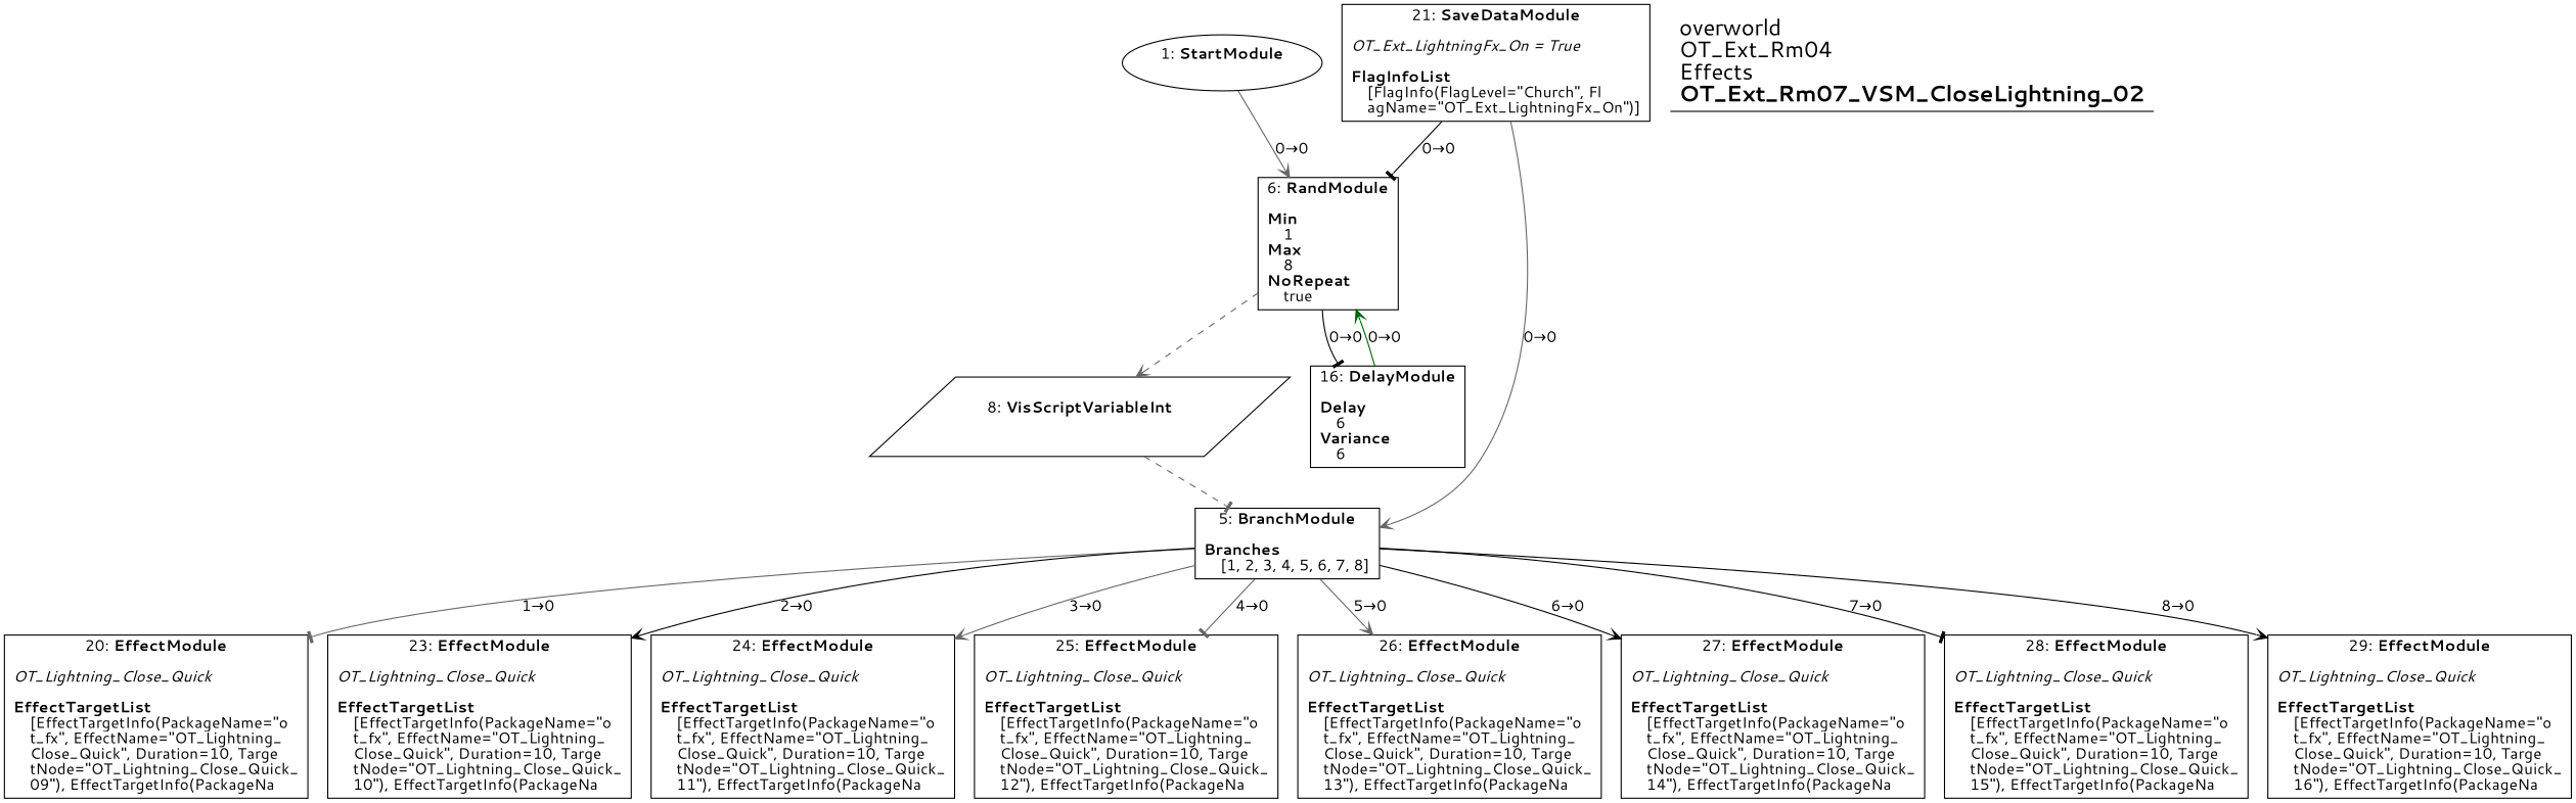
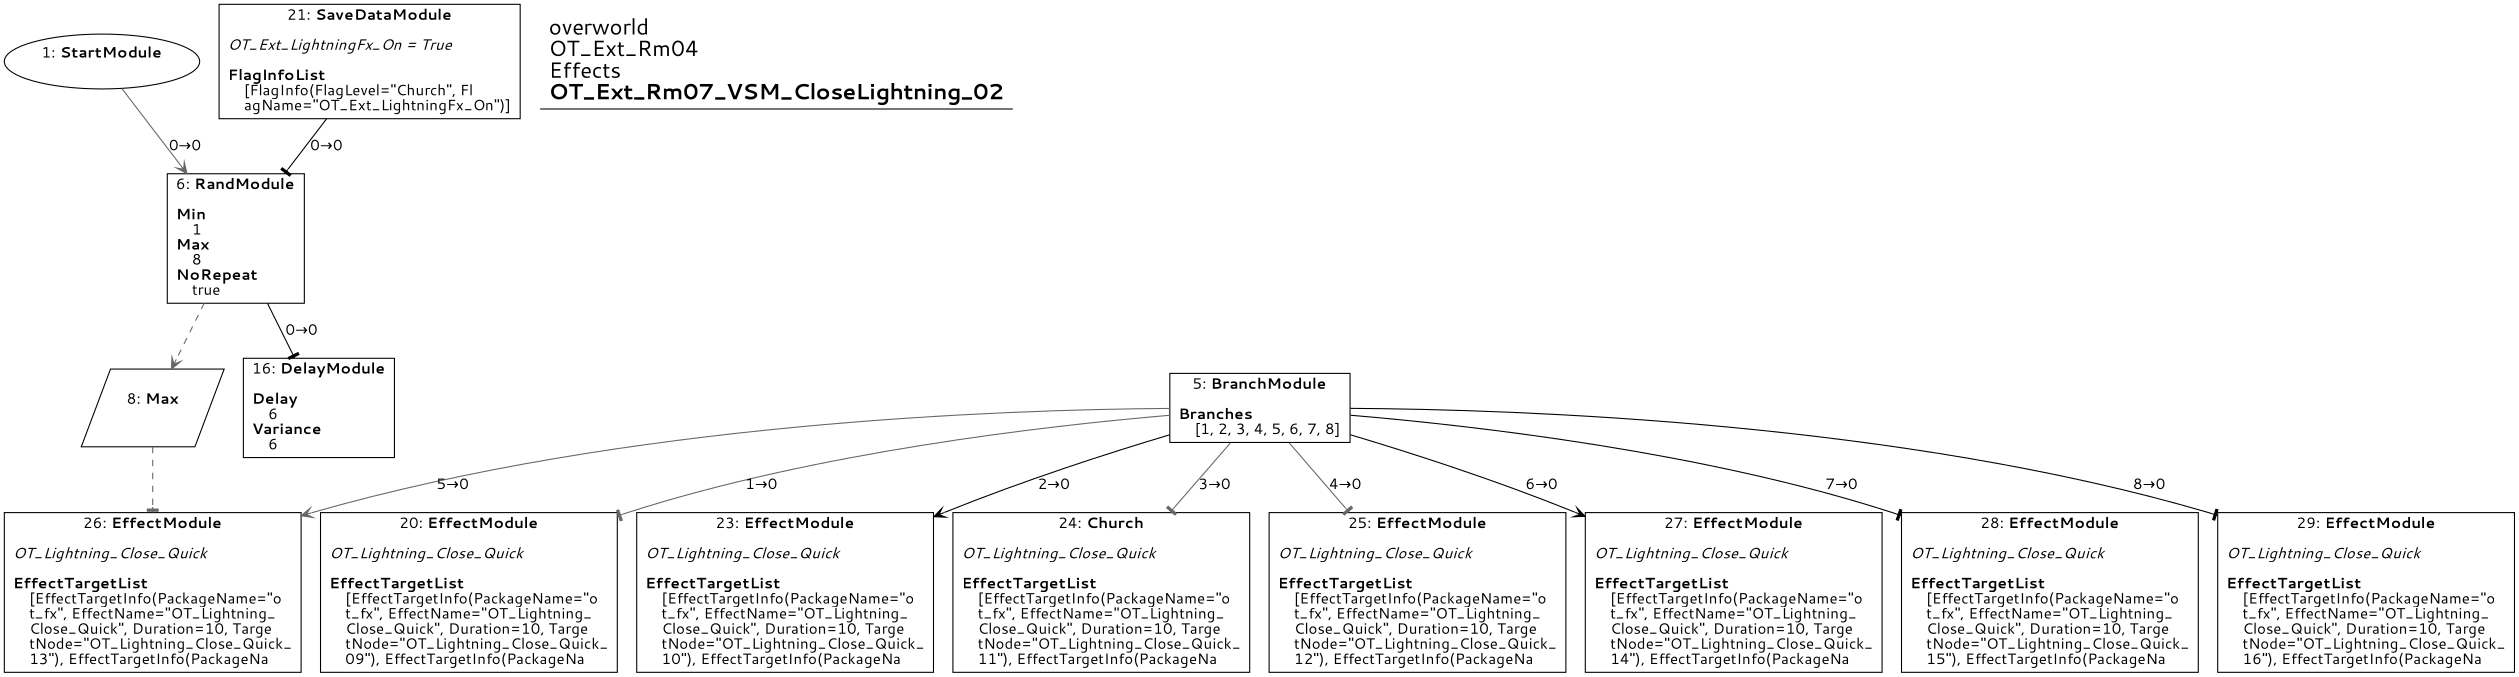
  digraph {
    fontname="Segoe UI"
    splines=spline
    node [fontname="Segoe UI" shape=box]
    edge [arrowhead=vee color=gray40 fontname="Segoe UI"]
    n1 [label=<1: <b>StartModule</b><br/><br/>> shape=oval]
    n2 [label=<6: <b>RandModule</b><br/><br/><b>Min</b><br align="left"/>    1<br align="left"/><b>Max</b><br align="left"/>    8<br align="left"/><b>NoRepeat</b><br align="left"/>    true<br align="left"/>>]
-   n3 [label=<8: <b>VisScriptVariableInt</b><br/><br/>> shape=parallelogram]
+   n3 [label=<8: <b>Max</b><br/><br/>> shape=parallelogram]
    n4 [label=<16: <b>DelayModule</b><br/><br/><b>Delay</b><br align="left"/>    6<br align="left"/><b>Variance</b><br align="left"/>    6<br align="left"/>>]
    n5 [label=<5: <b>BranchModule</b><br/><br/><b>Branches</b><br align="left"/>    [1, 2, 3, 4, 5, 6, 7, 8]<br align="left"/>>]
    n6 [label=<21: <b>SaveDataModule</b><br/><br/><i>OT_Ext_LightningFx_On = True<br align="left"/></i><br align="left"/><b>FlagInfoList</b><br align="left"/>    [FlagInfo(FlagLevel=&quot;Church&quot;, Fl<br align="left"/>    agName=&quot;OT_Ext_LightningFx_On&quot;)]<br align="left"/>>]
    n7 [label=<20: <b>EffectModule</b><br/><br/><i>OT_Lightning_Close_Quick<br align="left"/></i><br align="left"/><b>EffectTargetList</b><br align="left"/>    [EffectTargetInfo(PackageName=&quot;o<br align="left"/>    t_fx&quot;, EffectName=&quot;OT_Lightning_<br align="left"/>    Close_Quick&quot;, Duration=10, Targe<br align="left"/>    tNode=&quot;OT_Lightning_Close_Quick_<br align="left"/>    09&quot;), EffectTargetInfo(PackageNa<br align="left"/>>]
    n8 [label=<23: <b>EffectModule</b><br/><br/><i>OT_Lightning_Close_Quick<br align="left"/></i><br align="left"/><b>EffectTargetList</b><br align="left"/>    [EffectTargetInfo(PackageName=&quot;o<br align="left"/>    t_fx&quot;, EffectName=&quot;OT_Lightning_<br align="left"/>    Close_Quick&quot;, Duration=10, Targe<br align="left"/>    tNode=&quot;OT_Lightning_Close_Quick_<br align="left"/>    10&quot;), EffectTargetInfo(PackageNa<br align="left"/>>]
-   n9 [label=<24: <b>EffectModule</b><br/><br/><i>OT_Lightning_Close_Quick<br align="left"/></i><br align="left"/><b>EffectTargetList</b><br align="left"/>    [EffectTargetInfo(PackageName=&quot;o<br align="left"/>    t_fx&quot;, EffectName=&quot;OT_Lightning_<br align="left"/>    Close_Quick&quot;, Duration=10, Targe<br align="left"/>    tNode=&quot;OT_Lightning_Close_Quick_<br align="left"/>    11&quot;), EffectTargetInfo(PackageNa<br align="left"/>>]
+   n9 [label=<24: <b>Church</b><br/><br/><i>OT_Lightning_Close_Quick<br align="left"/></i><br align="left"/><b>EffectTargetList</b><br align="left"/>    [EffectTargetInfo(PackageName=&quot;o<br align="left"/>    t_fx&quot;, EffectName=&quot;OT_Lightning_<br align="left"/>    Close_Quick&quot;, Duration=10, Targe<br align="left"/>    tNode=&quot;OT_Lightning_Close_Quick_<br align="left"/>    11&quot;), EffectTargetInfo(PackageNa<br align="left"/>>]
    n10 [label=<25: <b>EffectModule</b><br/><br/><i>OT_Lightning_Close_Quick<br align="left"/></i><br align="left"/><b>EffectTargetList</b><br align="left"/>    [EffectTargetInfo(PackageName=&quot;o<br align="left"/>    t_fx&quot;, EffectName=&quot;OT_Lightning_<br align="left"/>    Close_Quick&quot;, Duration=10, Targe<br align="left"/>    tNode=&quot;OT_Lightning_Close_Quick_<br align="left"/>    12&quot;), EffectTargetInfo(PackageNa<br align="left"/>>]
    n11 [label=<26: <b>EffectModule</b><br/><br/><i>OT_Lightning_Close_Quick<br align="left"/></i><br align="left"/><b>EffectTargetList</b><br align="left"/>    [EffectTargetInfo(PackageName=&quot;o<br align="left"/>    t_fx&quot;, EffectName=&quot;OT_Lightning_<br align="left"/>    Close_Quick&quot;, Duration=10, Targe<br align="left"/>    tNode=&quot;OT_Lightning_Close_Quick_<br align="left"/>    13&quot;), EffectTargetInfo(PackageNa<br align="left"/>>]
    n12 [label=<27: <b>EffectModule</b><br/><br/><i>OT_Lightning_Close_Quick<br align="left"/></i><br align="left"/><b>EffectTargetList</b><br align="left"/>    [EffectTargetInfo(PackageName=&quot;o<br align="left"/>    t_fx&quot;, EffectName=&quot;OT_Lightning_<br align="left"/>    Close_Quick&quot;, Duration=10, Targe<br align="left"/>    tNode=&quot;OT_Lightning_Close_Quick_<br align="left"/>    14&quot;), EffectTargetInfo(PackageNa<br align="left"/>>]
    n13 [label=<28: <b>EffectModule</b><br/><br/><i>OT_Lightning_Close_Quick<br align="left"/></i><br align="left"/><b>EffectTargetList</b><br align="left"/>    [EffectTargetInfo(PackageName=&quot;o<br align="left"/>    t_fx&quot;, EffectName=&quot;OT_Lightning_<br align="left"/>    Close_Quick&quot;, Duration=10, Targe<br align="left"/>    tNode=&quot;OT_Lightning_Close_Quick_<br align="left"/>    15&quot;), EffectTargetInfo(PackageNa<br align="left"/>>]
    n14 [label=<29: <b>EffectModule</b><br/><br/><i>OT_Lightning_Close_Quick<br align="left"/></i><br align="left"/><b>EffectTargetList</b><br align="left"/>    [EffectTargetInfo(PackageName=&quot;o<br align="left"/>    t_fx&quot;, EffectName=&quot;OT_Lightning_<br align="left"/>    Close_Quick&quot;, Duration=10, Targe<br align="left"/>    tNode=&quot;OT_Lightning_Close_Quick_<br align="left"/>    16&quot;), EffectTargetInfo(PackageNa<br align="left"/>>]
    n15 [label=<<font point-size="20">overworld<br align="left"/>OT_Ext_Rm04<br align="left"/>Effects<br align="left"/><b>OT_Ext_Rm07_VSM_CloseLightning_02</b><br align="left"/></font>> shape=underline]
    n1 -> n2 [label="0→0"]
    n2 -> n3 [style=dashed]
    n2 -> n4 [arrowhead=tee color=black label="0→0"]
-   n3 -> n5 [arrowhead=tee style=dashed]
-   n4 -> n2 [color=darkgreen label="0→0"]
+   n3 -> n11 [arrowhead=tee style=dashed]
    n5 -> n7 [arrowhead=tee label="1→0"]
    n5 -> n8 [color=black label="2→0"]
-   n5 -> n9 [label="3→0"]
+   n5 -> n9 [arrowhead=tee label="3→0"]
    n5 -> n10 [arrowhead=tee label="4→0"]
    n5 -> n11 [label="5→0"]
    n5 -> n12 [color=black label="6→0"]
    n5 -> n13 [arrowhead=tee color=black label="7→0"]
-   n5 -> n14 [color=black label="8→0"]
+   n5 -> n14 [arrowhead=tee color=black label="8→0"]
    n6 -> n2 [arrowhead=tee color=black label="0→0"]
-   n6 -> n5 [label="0→0"]
  }
